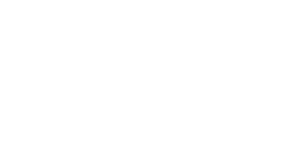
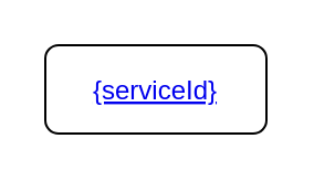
  <mxCell id="0" />
  <mxCell id="1" parent="0" />
+ <mxCell id="2" value="{serviceId}" style="fontColor=#0000EE;fontStyle=4;rounded=1;overflow=hidden;spacing=10;" vertex="1" parent="1"><mxGeometry x="20" y="20" width="100" height="40" as="geometry" /></mxCell>
